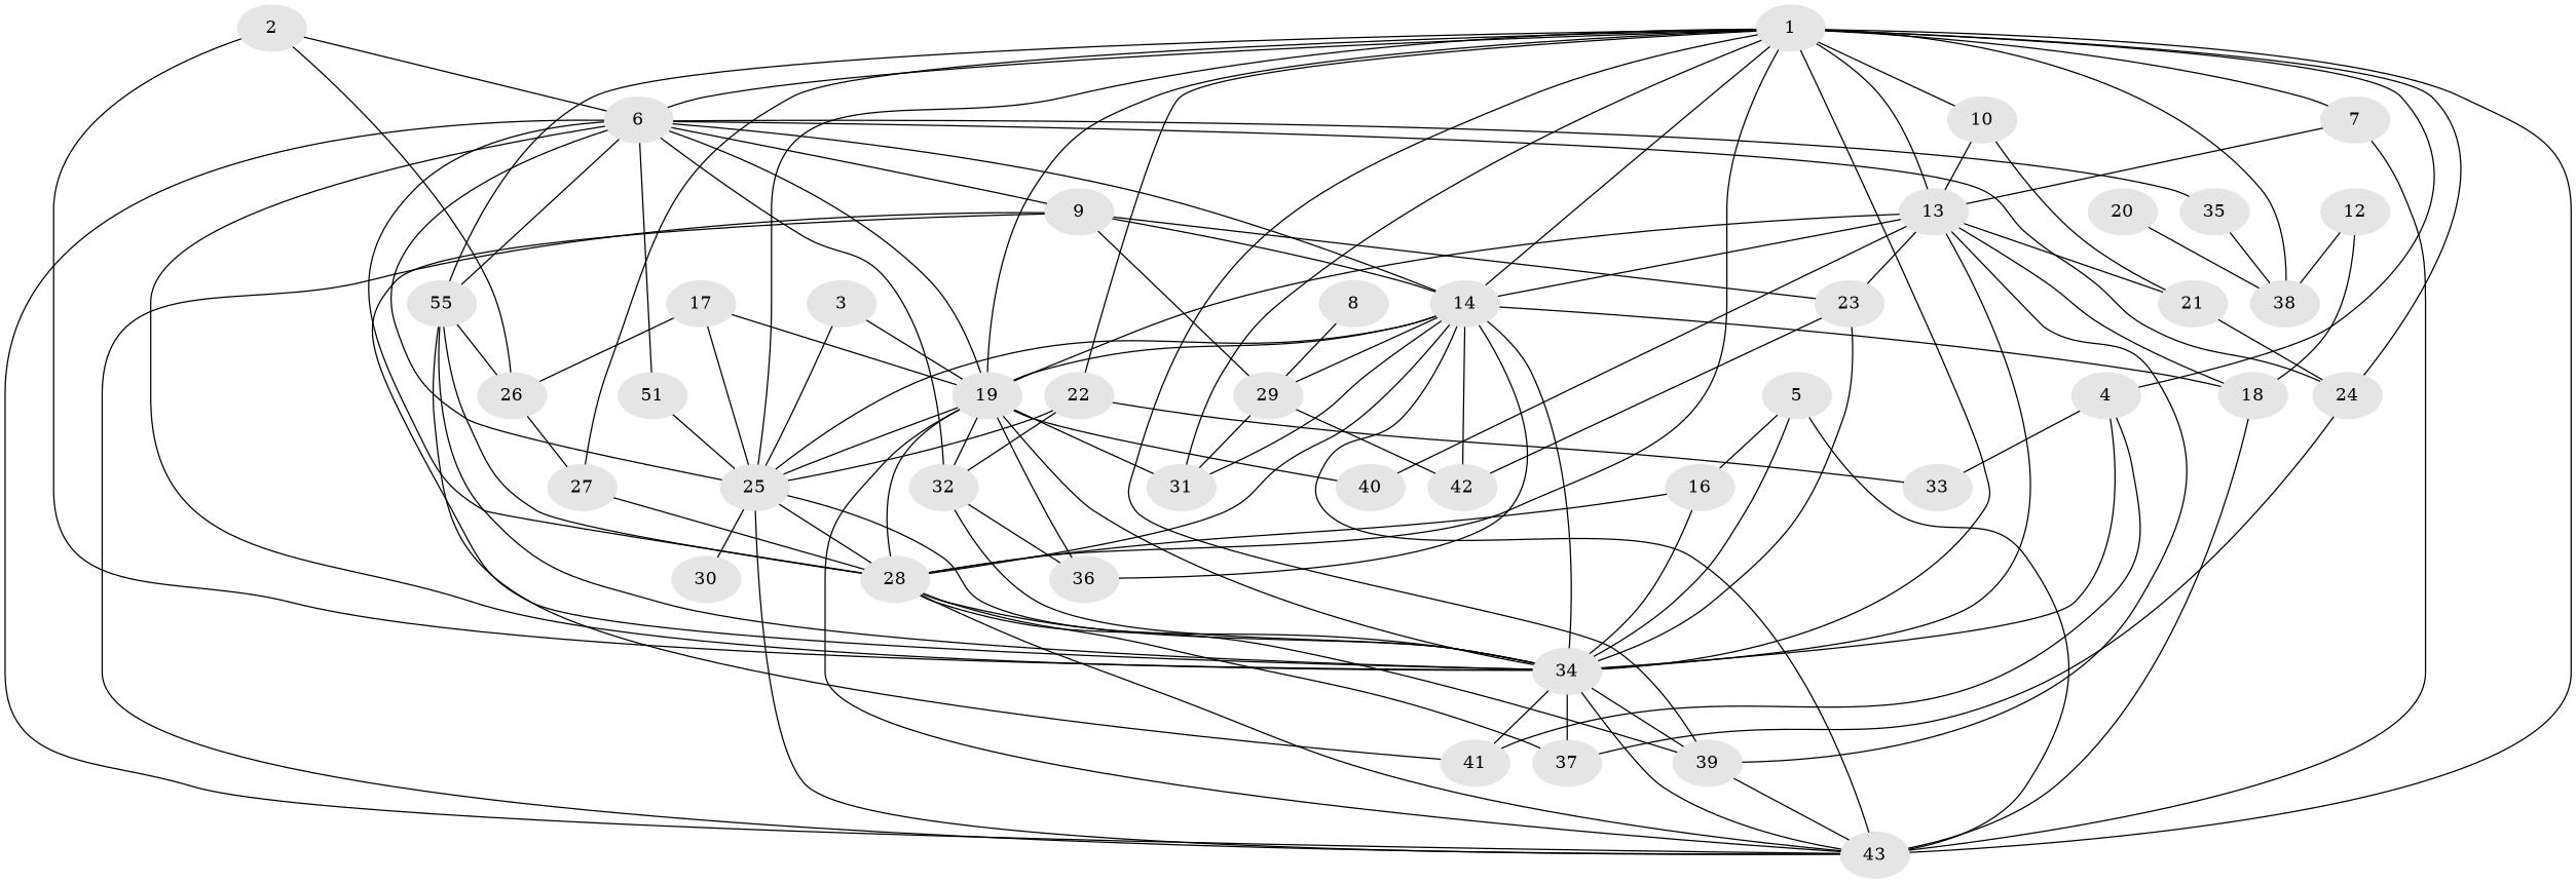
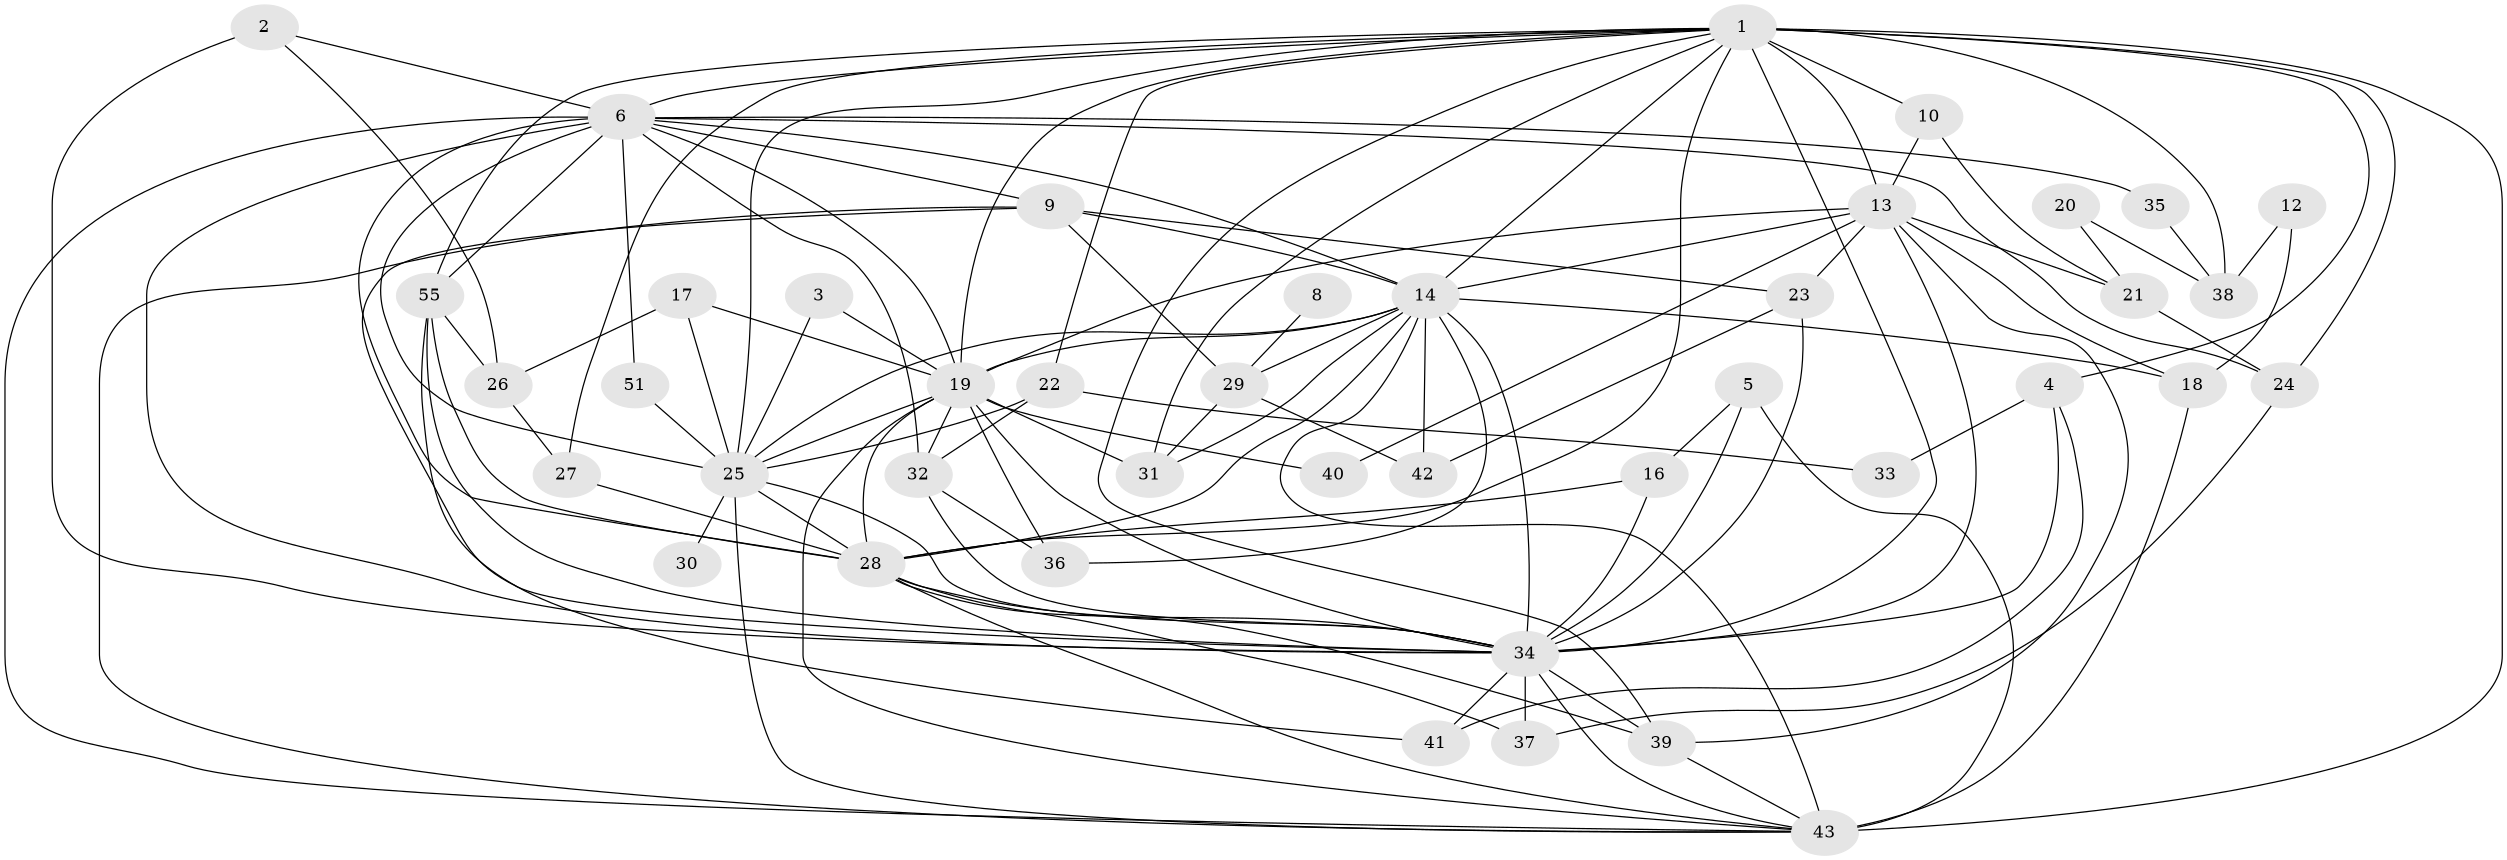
  graph {
    node [color=gray90 style=filled]
    edge [weight=1.0]
    1
    4
    6
-   7
    10
    13
    14
    n8 [label=55]
    19
    22
    24
    25
    27
    28
    31
    34
    38
    39
    43
    33
    41
    9
    n23 [label=51]
    32
    35
    21
    23
    18
    40
    29
    36
    42
    26
    37
    30
    2
    3
    5
    16
    8
    12
    17
    20
    1 -- 4 [weight=2.0]
    1 -- 6 [weight=3.0]
-   1 -- 7
    1 -- 10
    1 -- 13
    1 -- 14 [weight=2.0]
    1 -- n8
    1 -- 19 [weight=2.0]
    1 -- 22
    1 -- 24 [weight=2.0]
    1 -- 25 [weight=2.0]
    1 -- 27
    1 -- 28 [weight=2.0]
    1 -- 31
    1 -- 34 [weight=4.0]
    1 -- 38 [weight=2.0]
    1 -- 39
    1 -- 43 [weight=3.0]
    4 -- 34
    4 -- 33 [weight=2.0]
    4 -- 41
    6 -- 14
    6 -- n8
    6 -- 19
    6 -- 24
    6 -- 25
    6 -- 28
    6 -- 34 [weight=3.0]
    6 -- 43
    6 -- 9
    6 -- n23
    6 -- 32
    6 -- 35
-   7 -- 13
-   7 -- 43
    10 -- 13
    10 -- 21
    13 -- 14
    13 -- 19
    13 -- 34 [weight=2.0]
    13 -- 39
    13 -- 21
    13 -- 23
    13 -- 18
    13 -- 40
    14 -- 19 [weight=2.0]
    14 -- 25
    14 -- 28
    14 -- 31
    14 -- 34 [weight=3.0]
    14 -- 43
    14 -- 18
    14 -- 29
    14 -- 36
    14 -- 42
    n8 -- 28
    n8 -- 34
    n8 -- 41
    n8 -- 26
    19 -- 25
    19 -- 28
    19 -- 31
    19 -- 34 [weight=2.0]
    19 -- 43
    19 -- 32
    19 -- 40 [weight=2.0]
    19 -- 36
    22 -- 25
    22 -- 33
    22 -- 32
    24 -- 37
    25 -- 28 [weight=2.0]
    25 -- 34 [weight=4.0]
    25 -- 43
    25 -- 30
    27 -- 28
    28 -- 34 [weight=2.0]
    28 -- 39
    28 -- 43
    28 -- 37
    34 -- 39
    34 -- 43 [weight=2.0]
    34 -- 41
    34 -- 37
    39 -- 43
    9 -- 14
    9 -- 34
    9 -- 43
    9 -- 23
    9 -- 29
    n23 -- 25 [weight=2.0]
    32 -- 34
    32 -- 36
    35 -- 38
    21 -- 24
    23 -- 34
    23 -- 42
    18 -- 43
    29 -- 31
    29 -- 42
    26 -- 27
    2 -- 6
    2 -- 34
    2 -- 26
    3 -- 19
    3 -- 25
    5 -- 34
    5 -- 43 [weight=2.0]
    5 -- 16
    16 -- 28
    16 -- 34
    8 -- 29
    12 -- 38
    12 -- 18
    17 -- 19
    17 -- 25
    17 -- 26
    20 -- 38
+   20 -- 21
  }
